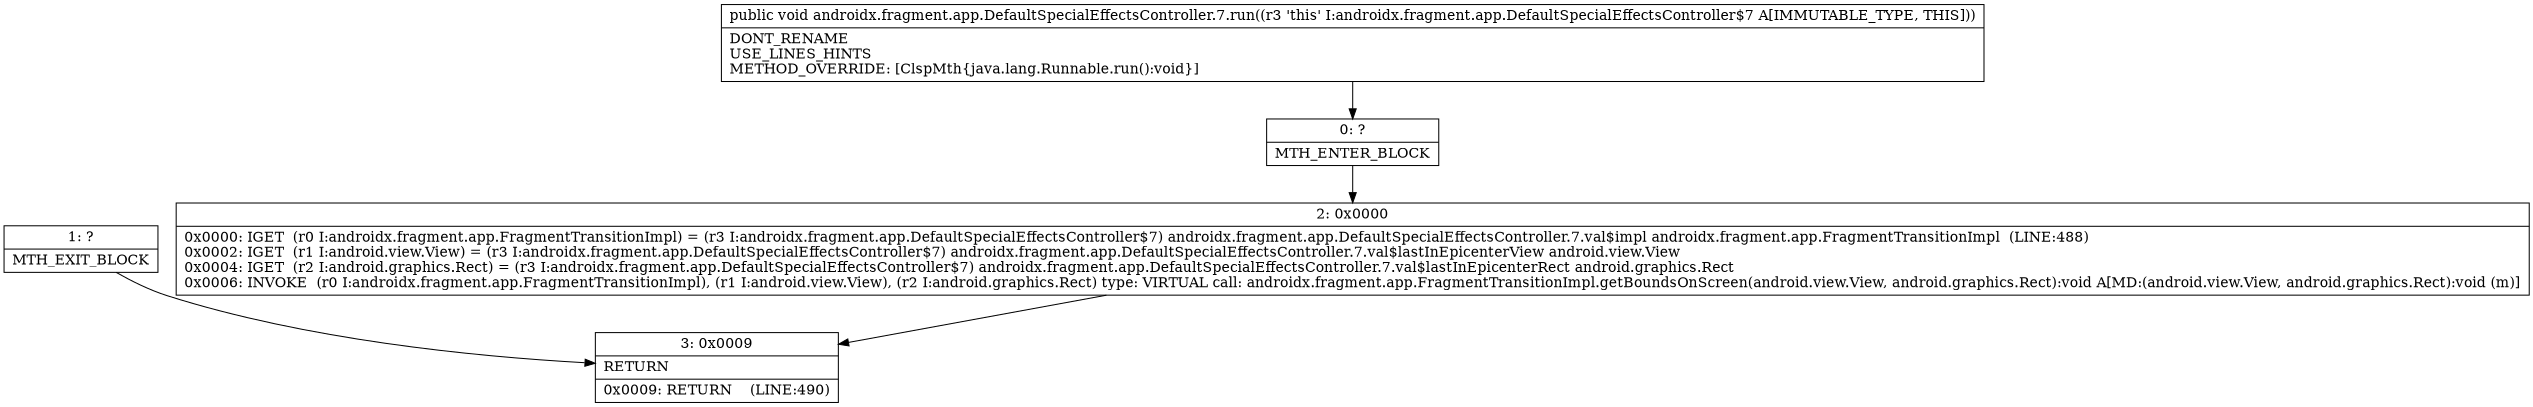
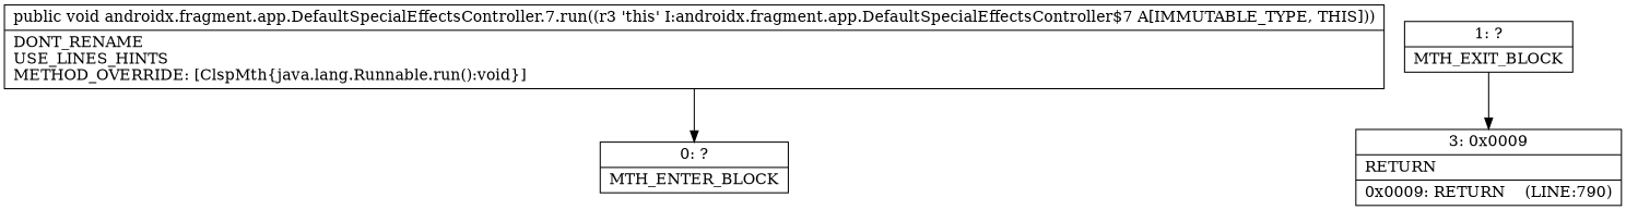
  digraph {
    fontname="DejaVu Serif"
    node [fontname="DejaVu Serif" shape=record]
    edge [fontname="DejaVu Serif"]
    n1 [label="{0\:\ ?|MTH_ENTER_BLOCK\l}"]
-   n2 [label="{2\:\ 0x0000|0x0000: IGET  (r0 I:androidx.fragment.app.FragmentTransitionImpl) = (r3 I:androidx.fragment.app.DefaultSpecialEffectsController$7) androidx.fragment.app.DefaultSpecialEffectsController.7.val$impl androidx.fragment.app.FragmentTransitionImpl  (LINE:488)\l0x0002: IGET  (r1 I:android.view.View) = (r3 I:androidx.fragment.app.DefaultSpecialEffectsController$7) androidx.fragment.app.DefaultSpecialEffectsController.7.val$lastInEpicenterView android.view.View \l0x0004: IGET  (r2 I:android.graphics.Rect) = (r3 I:androidx.fragment.app.DefaultSpecialEffectsController$7) androidx.fragment.app.DefaultSpecialEffectsController.7.val$lastInEpicenterRect android.graphics.Rect \l0x0006: INVOKE  (r0 I:androidx.fragment.app.FragmentTransitionImpl), (r1 I:android.view.View), (r2 I:android.graphics.Rect) type: VIRTUAL call: androidx.fragment.app.FragmentTransitionImpl.getBoundsOnScreen(android.view.View, android.graphics.Rect):void A[MD:(android.view.View, android.graphics.Rect):void (m)]\l}"]
-   n3 [label="{3\:\ 0x0009|RETURN\l|0x0009: RETURN    (LINE:490)\l}"]
+   n3 [label="{3\:\ 0x0009|RETURN\l|0x0009: RETURN    (LINE:790)\l}"]
    n4 [label="{1\:\ ?|MTH_EXIT_BLOCK\l}"]
    n5 [label="{public void androidx.fragment.app.DefaultSpecialEffectsController.7.run((r3 'this' I:androidx.fragment.app.DefaultSpecialEffectsController$7 A[IMMUTABLE_TYPE, THIS]))  | DONT_RENAME\lUSE_LINES_HINTS\lMETHOD_OVERRIDE: [ClspMth\{java.lang.Runnable.run():void\}]\l}"]
-   n1 -> n2
-   n2 -> n3
    n4 -> n3
    n5 -> n1
  }
